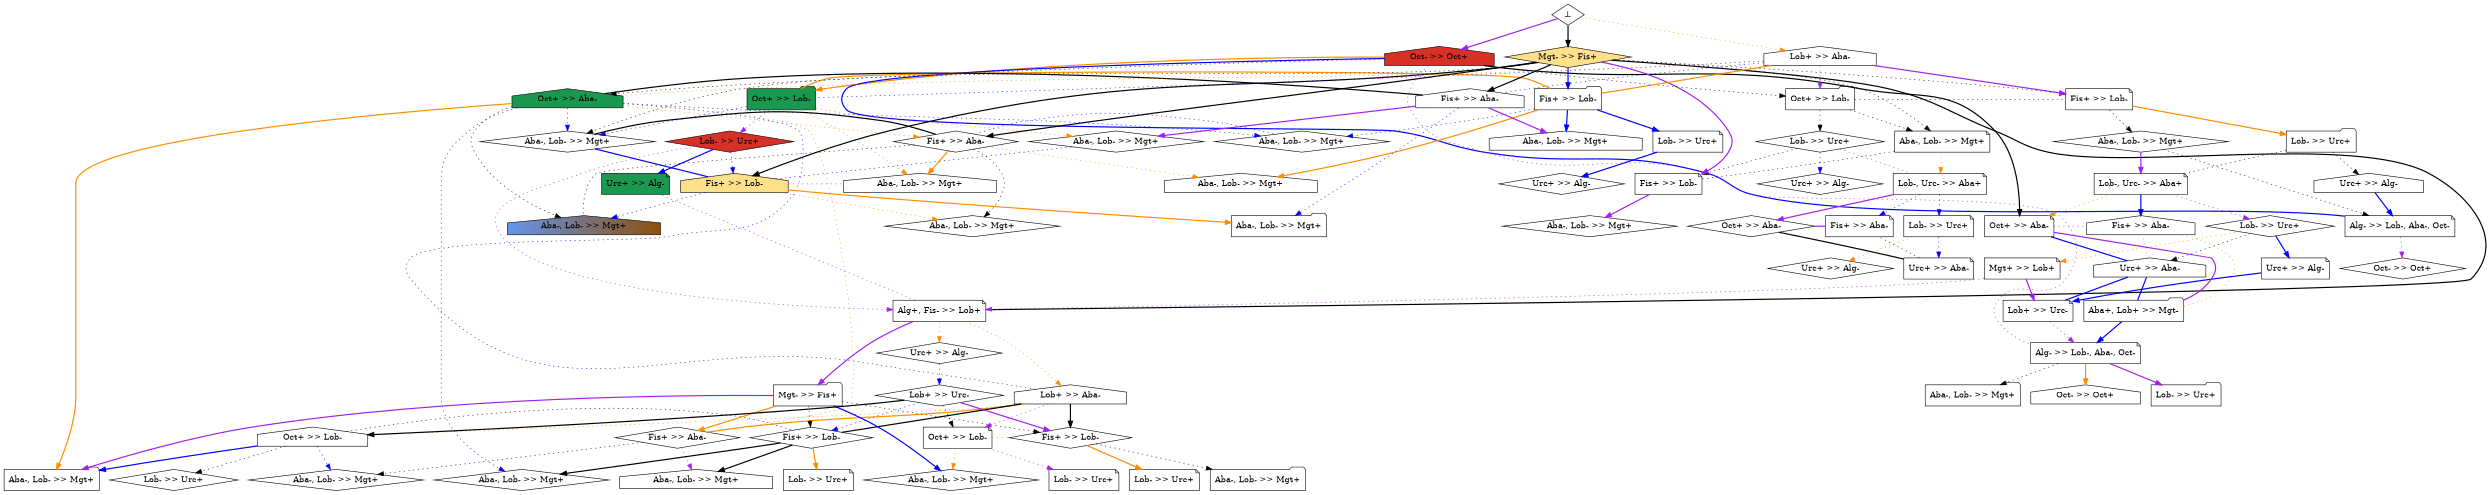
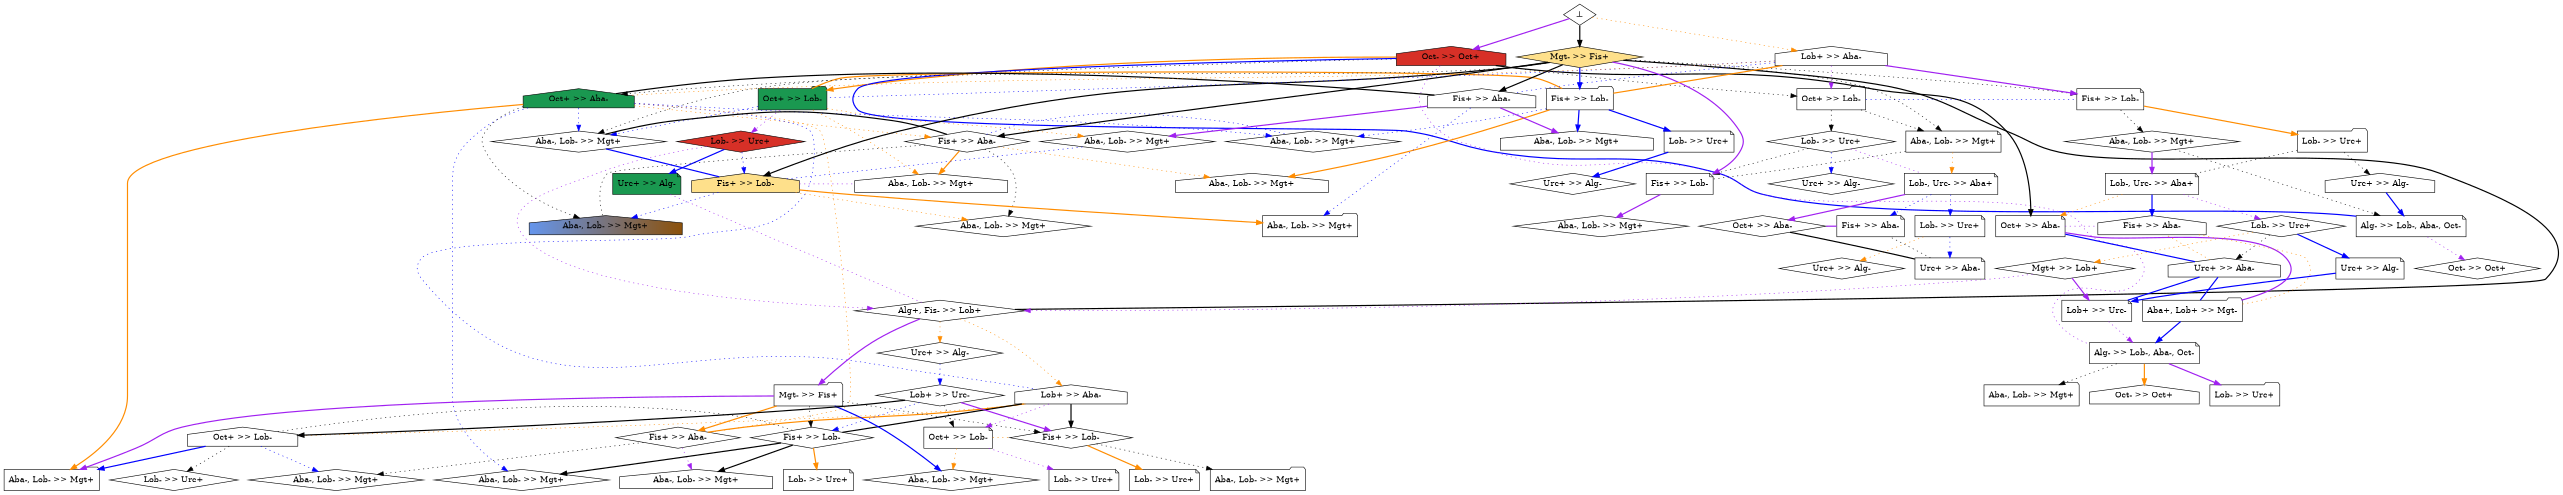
  digraph {
    node [color=black fillcolor="white:white" shape=diamond style=filled]
    edge [color=black style=dotted]
    n1 [fillcolor="#d73027:#d73027" label="Oct- >> Oct+" shape=house]
    n2 [fillcolor="#1a9850:#1a9850" label="Oct+ >> Lob-" shape=folder]
    n3 [fillcolor="#1a9850:#1a9850" label="Oct+ >> Aba-" shape=house]
    n4 [label="Oct+ >> Lob-" shape=folder]
    n5 [label="Alg- >> Lob-, Aba-, Oct-" shape=note]
    n6 [label="Alg- >> Lob-, Aba-, Oct-" shape=note]
    n7 [label="Oct+ >> Aba-" shape=note]
    n8 [label="Fis+ >> Lob-" shape=folder]
    n9 [fillcolor="#d73027:#d73027" label="Lob- >> Urc+"]
    n10 [label="Aba-, Lob- >> Mgt+" shape=house]
    n11 [label="Aba-, Lob- >> Mgt+"]
    n12 [label="Aba-, Lob- >> Mgt+"]
    n13 [label="Fis+ >> Aba-" shape=house]
    n14 [label="Fis+ >> Aba-"]
    n15 [label="Lob+ >> Aba-" shape=house]
    n16 [label="Fis+ >> Aba-"]
    n17 [label="Aba-, Lob- >> Mgt+"]
    n18 [label="Aba-, Lob- >> Mgt+" shape=folder]
    n19 [fillcolor="cornflowerblue:#8c510a" label="Aba-, Lob- >> Mgt+" shape=house]
    n20 [label="Aba-, Lob- >> Mgt+"]
    n21 [label="Fis+ >> Lob-" shape=note]
    n22 [label="Aba-, Lob- >> Mgt+" shape=note]
    n23 [label="Lob- >> Urc+"]
    n24 [label="Oct- >> Oct+"]
    n25 [label="Aba-, Lob- >> Mgt+" shape=folder]
    n26 [label="Oct- >> Oct+" shape=house]
    n27 [label="Lob- >> Urc+" shape=folder]
    n28 [label="Fis+ >> Aba-" shape=house]
    n29 [label="Urc+ >> Aba-" shape=house]
    n30 [label="Lob- >> Urc+" shape=note]
    n31 [label="Aba-, Lob- >> Mgt+" shape=house]
    n32 [label="Aba-, Lob- >> Mgt+" shape=house]
-   n33 [label="Alg+, Fis- >> Lob+" shape=note]
+   n33 [label="Alg+, Fis- >> Lob+"]
    n34 [fillcolor="#fee08b:#fee08b" label="Fis+ >> Lob-" shape=house]
    n35 [fillcolor="#1a9850:#1a9850" label="Urc+ >> Alg-" shape=note]
    n36 [label="Aba-, Lob- >> Mgt+" shape=folder]
    n37 [label="Aba-, Lob- >> Mgt+"]
    n38 [label="Oct+ >> Lob-" shape=house]
    n39 [label="Oct+ >> Lob-" shape=note]
    n40 [label="Fis+ >> Lob-"]
    n41 [label="Fis+ >> Lob-"]
    n42 [label="Aba-, Lob- >> Mgt+" shape=house]
    n43 [label="Aba-, Lob- >> Mgt+"]
    n44 [fillcolor="#fee08b:#fee08b" label="Mgt- >> Fis+"]
    n45 [label="Fis+ >> Lob-" shape=note]
    n46 [label="Lob- >> Urc+" shape=folder]
    n47 [label="Aba-, Lob- >> Mgt+"]
    n48 [label="Urc+ >> Alg-"]
    n49 [label="Mgt- >> Fis+" shape=folder]
    n50 [label="Lob-, Urc- >> Aba+" shape=note]
    n51 [label="Aba-, Lob- >> Mgt+"]
    n52 [label="Urc+ >> Alg-"]
    n53 [label="Lob+ >> Aba-" shape=house]
    n54 [label="Urc+ >> Alg-"]
    n55 [label="Urc+ >> Alg-" shape=house]
    n56 [label="Lob-, Urc- >> Aba+" shape=note]
    n57 [label="Lob+ >> Urc-"]
    n58 [label="Aba-, Lob- >> Mgt+"]
    n59 [label="Lob- >> Urc+" shape=note]
    n60 [label="Fis+ >> Aba-" shape=note]
    n61 [label="Oct+ >> Aba-"]
    n62 [label="Lob- >> Urc+"]
    n63 [label="Lob- >> Urc+"]
    n64 [label="Lob- >> Urc+" shape=note]
    n65 [label="Lob- >> Urc+" shape=note]
    n66 [label="Aba-, Lob- >> Mgt+" shape=folder]
    n67 [label="Lob- >> Urc+" shape=note]
    n68 [label="Urc+ >> Alg-" shape=note]
-   n69 [label="Mgt+ >> Lob+" shape=note]
+   n69 [label="Mgt+ >> Lob+"]
    n70 [label="Urc+ >> Alg-"]
    n71 [label="Urc+ >> Aba-" shape=note]
    n72 [label="Lob+ >> Urc-" shape=note]
    n73 [label="Aba+, Lob+ >> Mgt-" shape=folder]
    n74 [fillcolor=white label="⊥" color=""]
    n1 -> n2 [color=darkorange style=bold]
    n1 -> n3
    n1 -> n4
    n1 -> n5 [arrowhead=none color=blue constraint=false style=bold]
    n1 -> n6 [arrowhead=none color=purple constraint=false]
    n1 -> n7 [style=bold]
    n2 -> n8 [arrowhead=none color=darkorange constraint=false style=bold]
    n2 -> n9 [color=purple]
    n2 -> n10 [color=darkorange]
    n2 -> n11 [color=darkorange]
    n2 -> n12 [color=blue]
    n3 -> n12 [color=blue]
    n3 -> n13 [arrowhead=none constraint=false style=bold]
    n3 -> n14 [color=darkorange]
    n3 -> n15 [arrowhead=none color=blue constraint=false]
    n3 -> n16 [arrowhead=none color=darkorange constraint=false]
    n3 -> n17 [color=blue]
    n3 -> n18 [color=darkorange style=bold]
    n3 -> n19
    n3 -> n20 [color=blue]
    n4 -> n21 [arrowhead=none color=blue constraint=false]
    n4 -> n22
    n4 -> n23
    n5 -> n24 [color=purple]
    n6 -> n25
    n6 -> n26 [color=darkorange style=bold]
    n6 -> n27 [color=purple style=bold]
    n7 -> n28 [arrowhead=none color=purple constraint=false]
    n7 -> n29 [arrowhead=none color=blue constraint=false style=bold]
    n8 -> n20 [color=blue]
    n8 -> n30 [color=blue style=bold]
    n8 -> n31 [color=darkorange style=bold]
    n8 -> n32 [color=blue style=bold]
    n9 -> n33 [color=purple]
    n9 -> n34 [color=blue]
    n9 -> n35 [color=blue style=bold]
    n13 -> n11 [color=purple style=bold]
    n13 -> n32 [color=purple style=bold]
    n13 -> n36 [color=blue]
    n14 -> n10 [color=darkorange style=bold]
    n14 -> n12 [arrowhead=none constraint=false style=bold]
    n14 -> n19 [arrowhead=none constraint=false]
    n14 -> n20 [arrowhead=none color=blue constraint=false]
    n14 -> n31 [color=darkorange]
    n14 -> n37
    n15 -> n16 [arrowhead=none color=darkorange constraint=false style=bold]
    n15 -> n38 [arrowhead=none color=darkorange constraint=false]
    n15 -> n39 [color=purple]
    n15 -> n40 [arrowhead=none constraint=false style=bold]
    n15 -> n41 [style=bold]
    n16 -> n42 [color=purple]
    n16 -> n43
    n21 -> n46 [color=darkorange style=bold]
    n21 -> n47
    n22 -> n45 [arrowhead=none constraint=false]
    n22 -> n50 [color=darkorange]
    n23 -> n45
    n23 -> n50 [arrowhead=none color=purple constraint=false]
    n23 -> n54 [color=blue]
    n29 -> n28 [arrowhead=none color=darkorange constraint=false]
    n30 -> n52 [color=blue style=bold]
    n33 -> n15 [color=darkorange]
    n33 -> n35 [arrowhead=none color=purple constraint=false]
    n33 -> n48 [color=darkorange]
    n33 -> n49 [color=purple style=bold]
    n34 -> n10 [arrowhead=none color=purple constraint=false]
    n34 -> n11 [arrowhead=none color=blue constraint=false]
    n34 -> n12 [arrowhead=none color=blue constraint=false style=bold]
    n34 -> n19 [color=blue]
    n34 -> n36 [color=darkorange style=bold]
    n34 -> n37 [color=darkorange]
    n38 -> n18 [color=blue style=bold]
    n38 -> n40 [arrowhead=none constraint=false]
    n38 -> n43 [color=blue]
    n38 -> n63
    n39 -> n41 [arrowhead=none color=darkorange constraint=false]
    n39 -> n58 [color=darkorange]
    n39 -> n64 [color=purple]
    n40 -> n17 [style=bold]
    n40 -> n42 [style=bold]
    n40 -> n65 [color=darkorange style=bold]
    n41 -> n66
    n41 -> n67 [color=darkorange style=bold]
    n44 -> n8 [color=blue style=bold]
    n44 -> n12
    n44 -> n13 [style=bold]
    n44 -> n14 [style=bold]
    n44 -> n21
    n44 -> n22
    n44 -> n33 [arrowhead=none constraint=false style=bold]
    n44 -> n34 [style=bold]
    n44 -> n45 [color=purple style=bold]
    n45 -> n51 [color=purple style=bold]
    n46 -> n55
    n46 -> n56 [arrowhead=none constraint=false]
    n47 -> n5
    n47 -> n56 [color=purple style=bold]
    n48 -> n57 [color=blue]
    n49 -> n16 [color=darkorange style=bold]
    n49 -> n18 [color=purple style=bold]
    n49 -> n40
    n49 -> n41
    n49 -> n58 [color=blue style=bold]
    n50 -> n59 [color=blue]
    n50 -> n60 [color=blue]
    n50 -> n61 [color=purple style=bold]
    n53 -> n2 [arrowhead=none color=blue constraint=false]
    n53 -> n3 [arrowhead=none color=darkorange constraint=false]
    n53 -> n4 [color=purple]
    n53 -> n8 [arrowhead=none color=darkorange constraint=false style=bold]
    n53 -> n13 [arrowhead=none color=blue constraint=false]
    n53 -> n21 [color=purple style=bold]
    n55 -> n5 [color=blue style=bold]
    n56 -> n7 [color=darkorange]
    n56 -> n28 [color=blue style=bold]
    n56 -> n62 [color=purple]
    n57 -> n38 [style=bold]
    n57 -> n39
    n57 -> n40 [color=blue]
    n57 -> n41 [color=purple style=bold]
    n59 -> n70 [color=darkorange]
    n59 -> n71 [color=blue]
    n60 -> n61 [arrowhead=none color=purple constraint=false style=bold]
    n62 -> n29
    n62 -> n68 [color=blue style=bold]
    n62 -> n69 [color=darkorange]
    n68 -> n72 [color=blue style=bold]
    n69 -> n33 [color=purple]
    n69 -> n72 [color=purple style=bold]
    n71 -> n60 [arrowhead=none constraint=false]
    n71 -> n61 [arrowhead=none constraint=false style=bold]
    n72 -> n6 [color=purple]
    n72 -> n29 [arrowhead=none color=blue constraint=false style=bold]
    n73 -> n6 [color=blue style=bold]
    n73 -> n7 [arrowhead=none color=purple constraint=false style=bold]
    n73 -> n28 [arrowhead=none color=darkorange constraint=false]
    n73 -> n29 [arrowhead=none color=blue constraint=false style=bold]
    n74 -> n1 [color=purple style=bold]
    n74 -> n44 [style=bold]
    n74 -> n53 [color=darkorange]
  }
